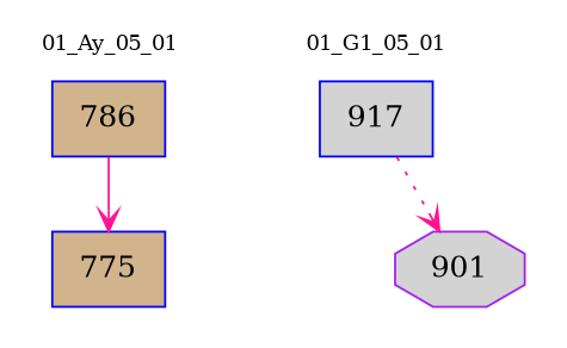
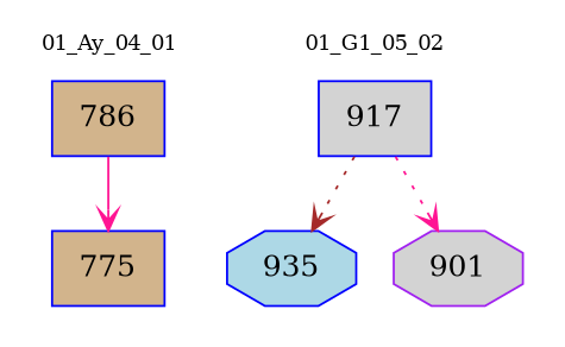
  digraph {
    node [color=blue fillcolor=tan shape=box style=filled]
    edge [arrowhead=vee color=deeppink style=dotted]
    n1 [label=786]
    n2 [label=775]
    n3 [fillcolor=lightgrey label=917]
+   n4 [fillcolor=lightblue label=935 shape=octagon]
    n5 [color=purple fillcolor=lightgrey label=901 shape=octagon]
    subgraph cluster_1 {
      color=white
      fontsize=10
-     label="01_Ay_05_01"
+     label="01_Ay_04_01"
      n1
      n2
    }
    subgraph cluster_2 {
      color=white
      fontsize=10
-     label="01_G1_05_01"
+     label="01_G1_05_02"
      n3
+     n4
      n5
    }
    n1 -> n2 [style=solid]
+   n3 -> n4 [color=brown]
    n3 -> n5
  }
